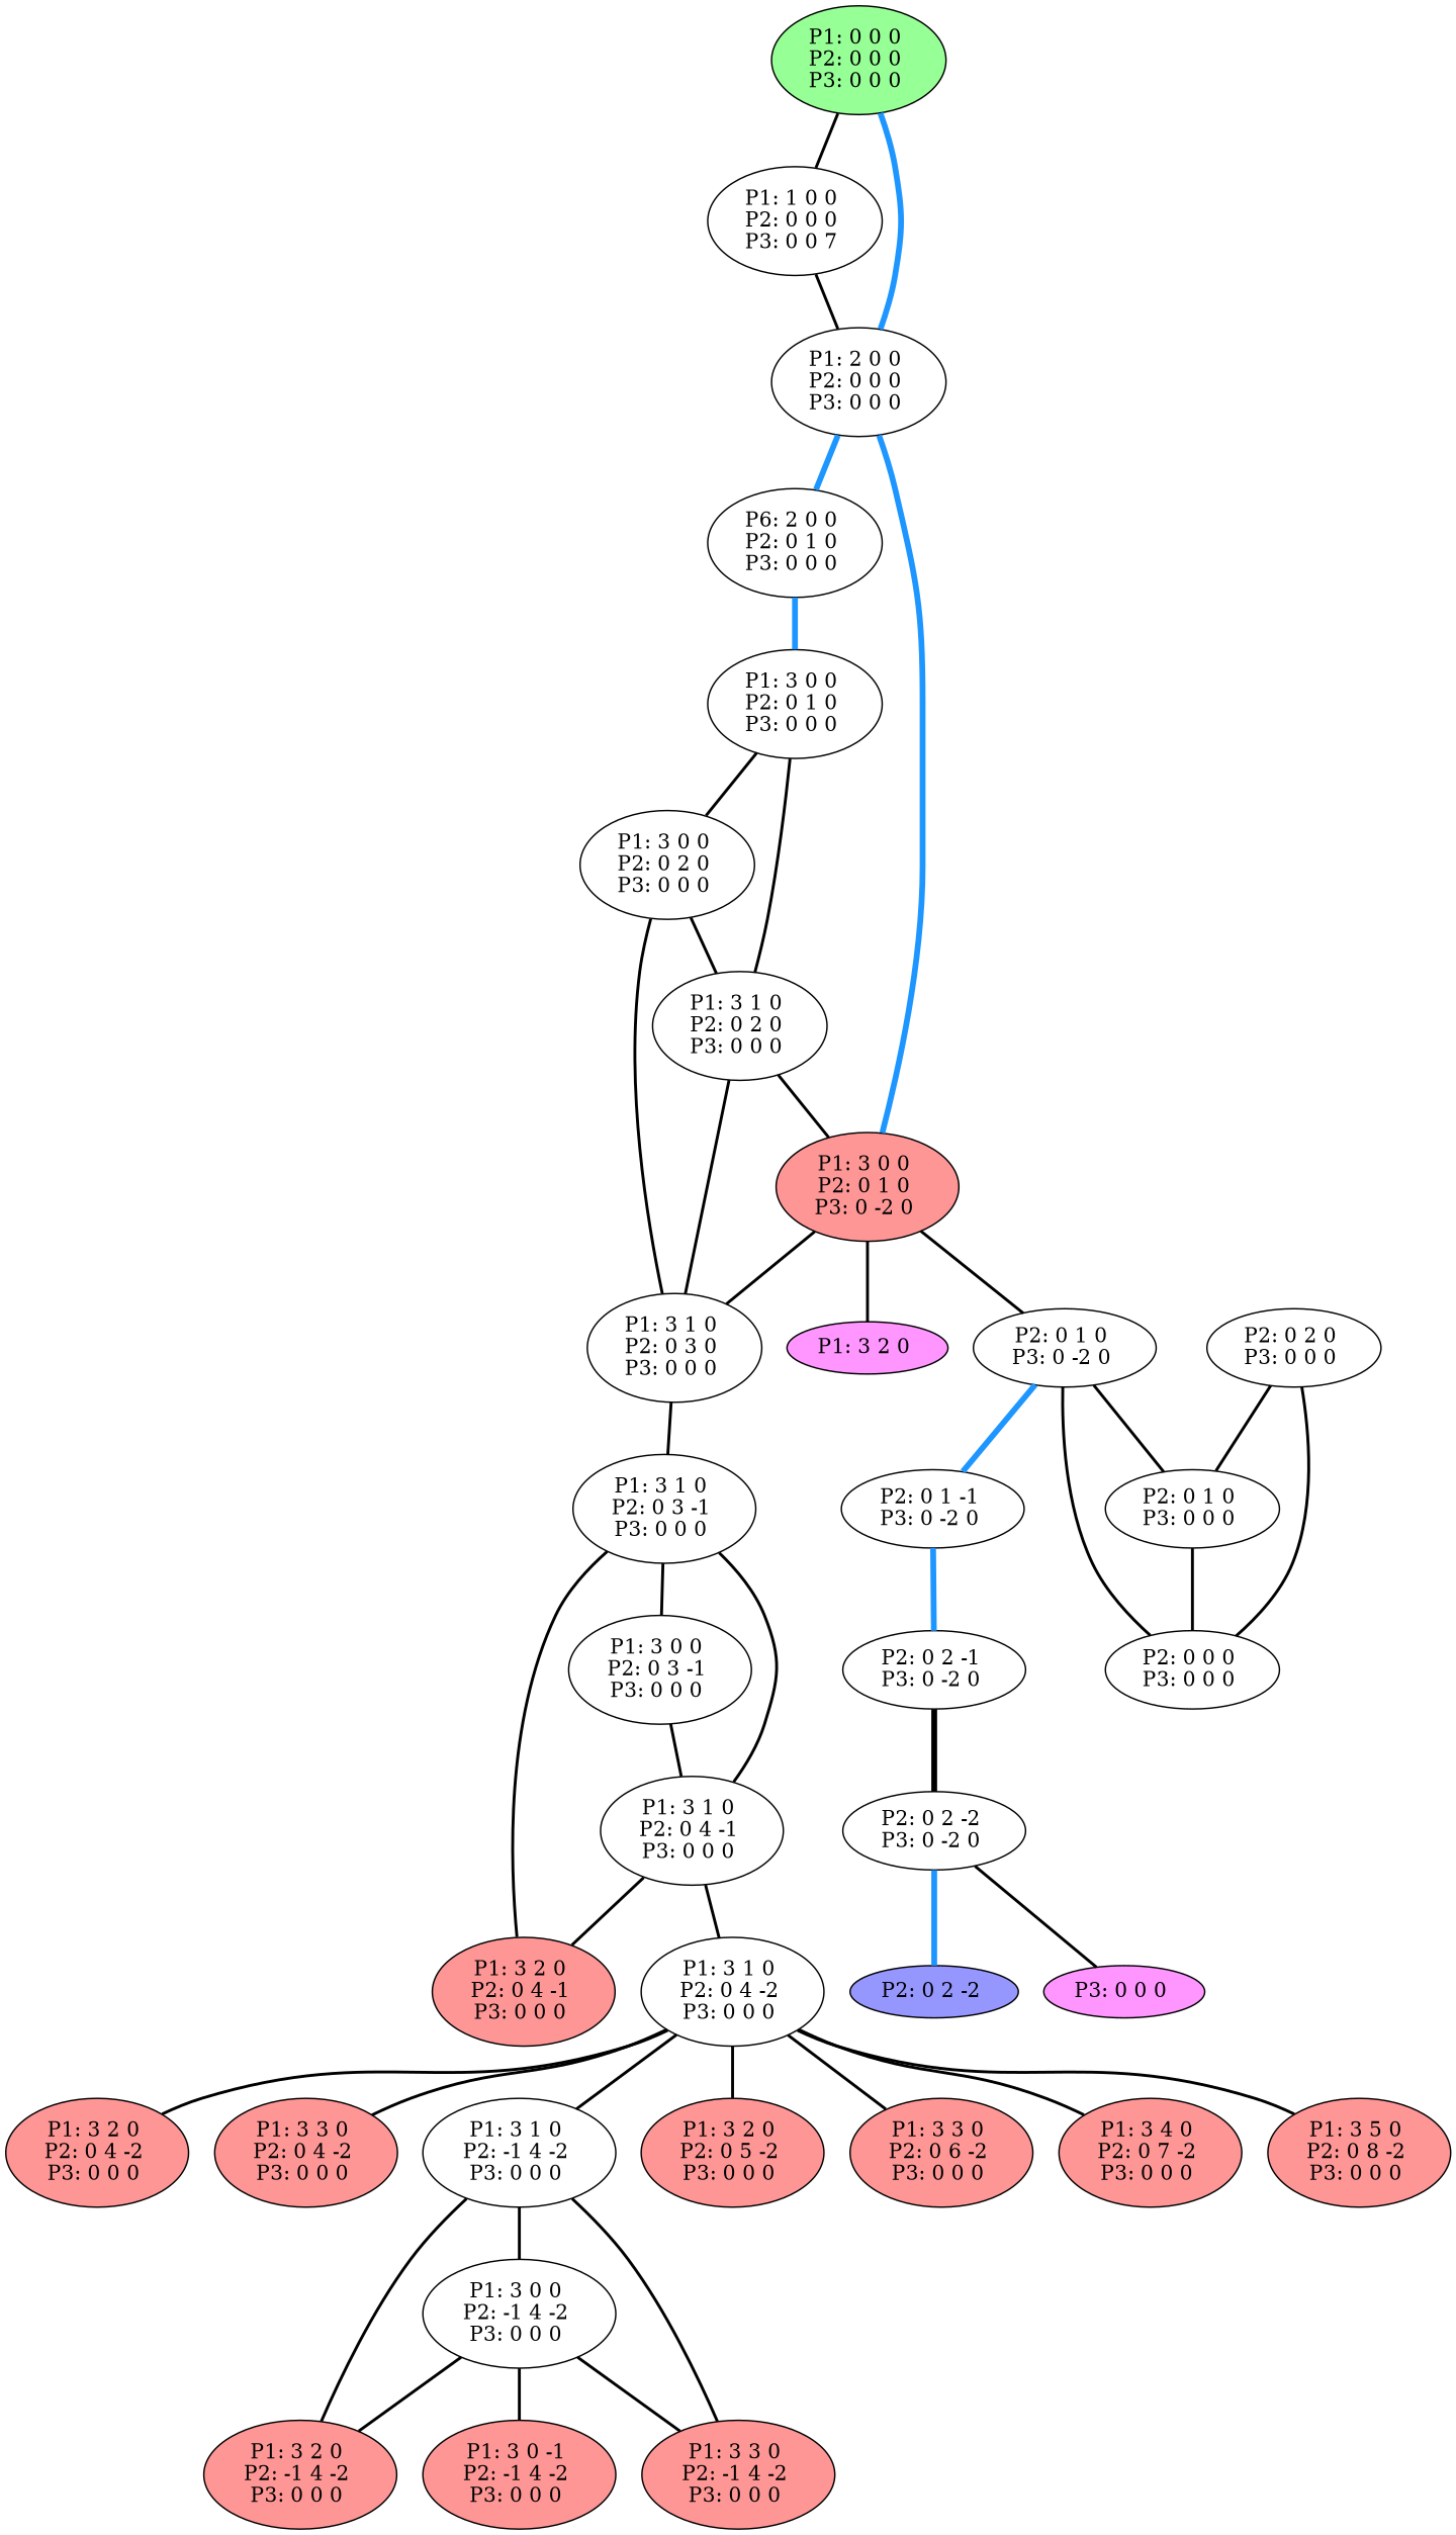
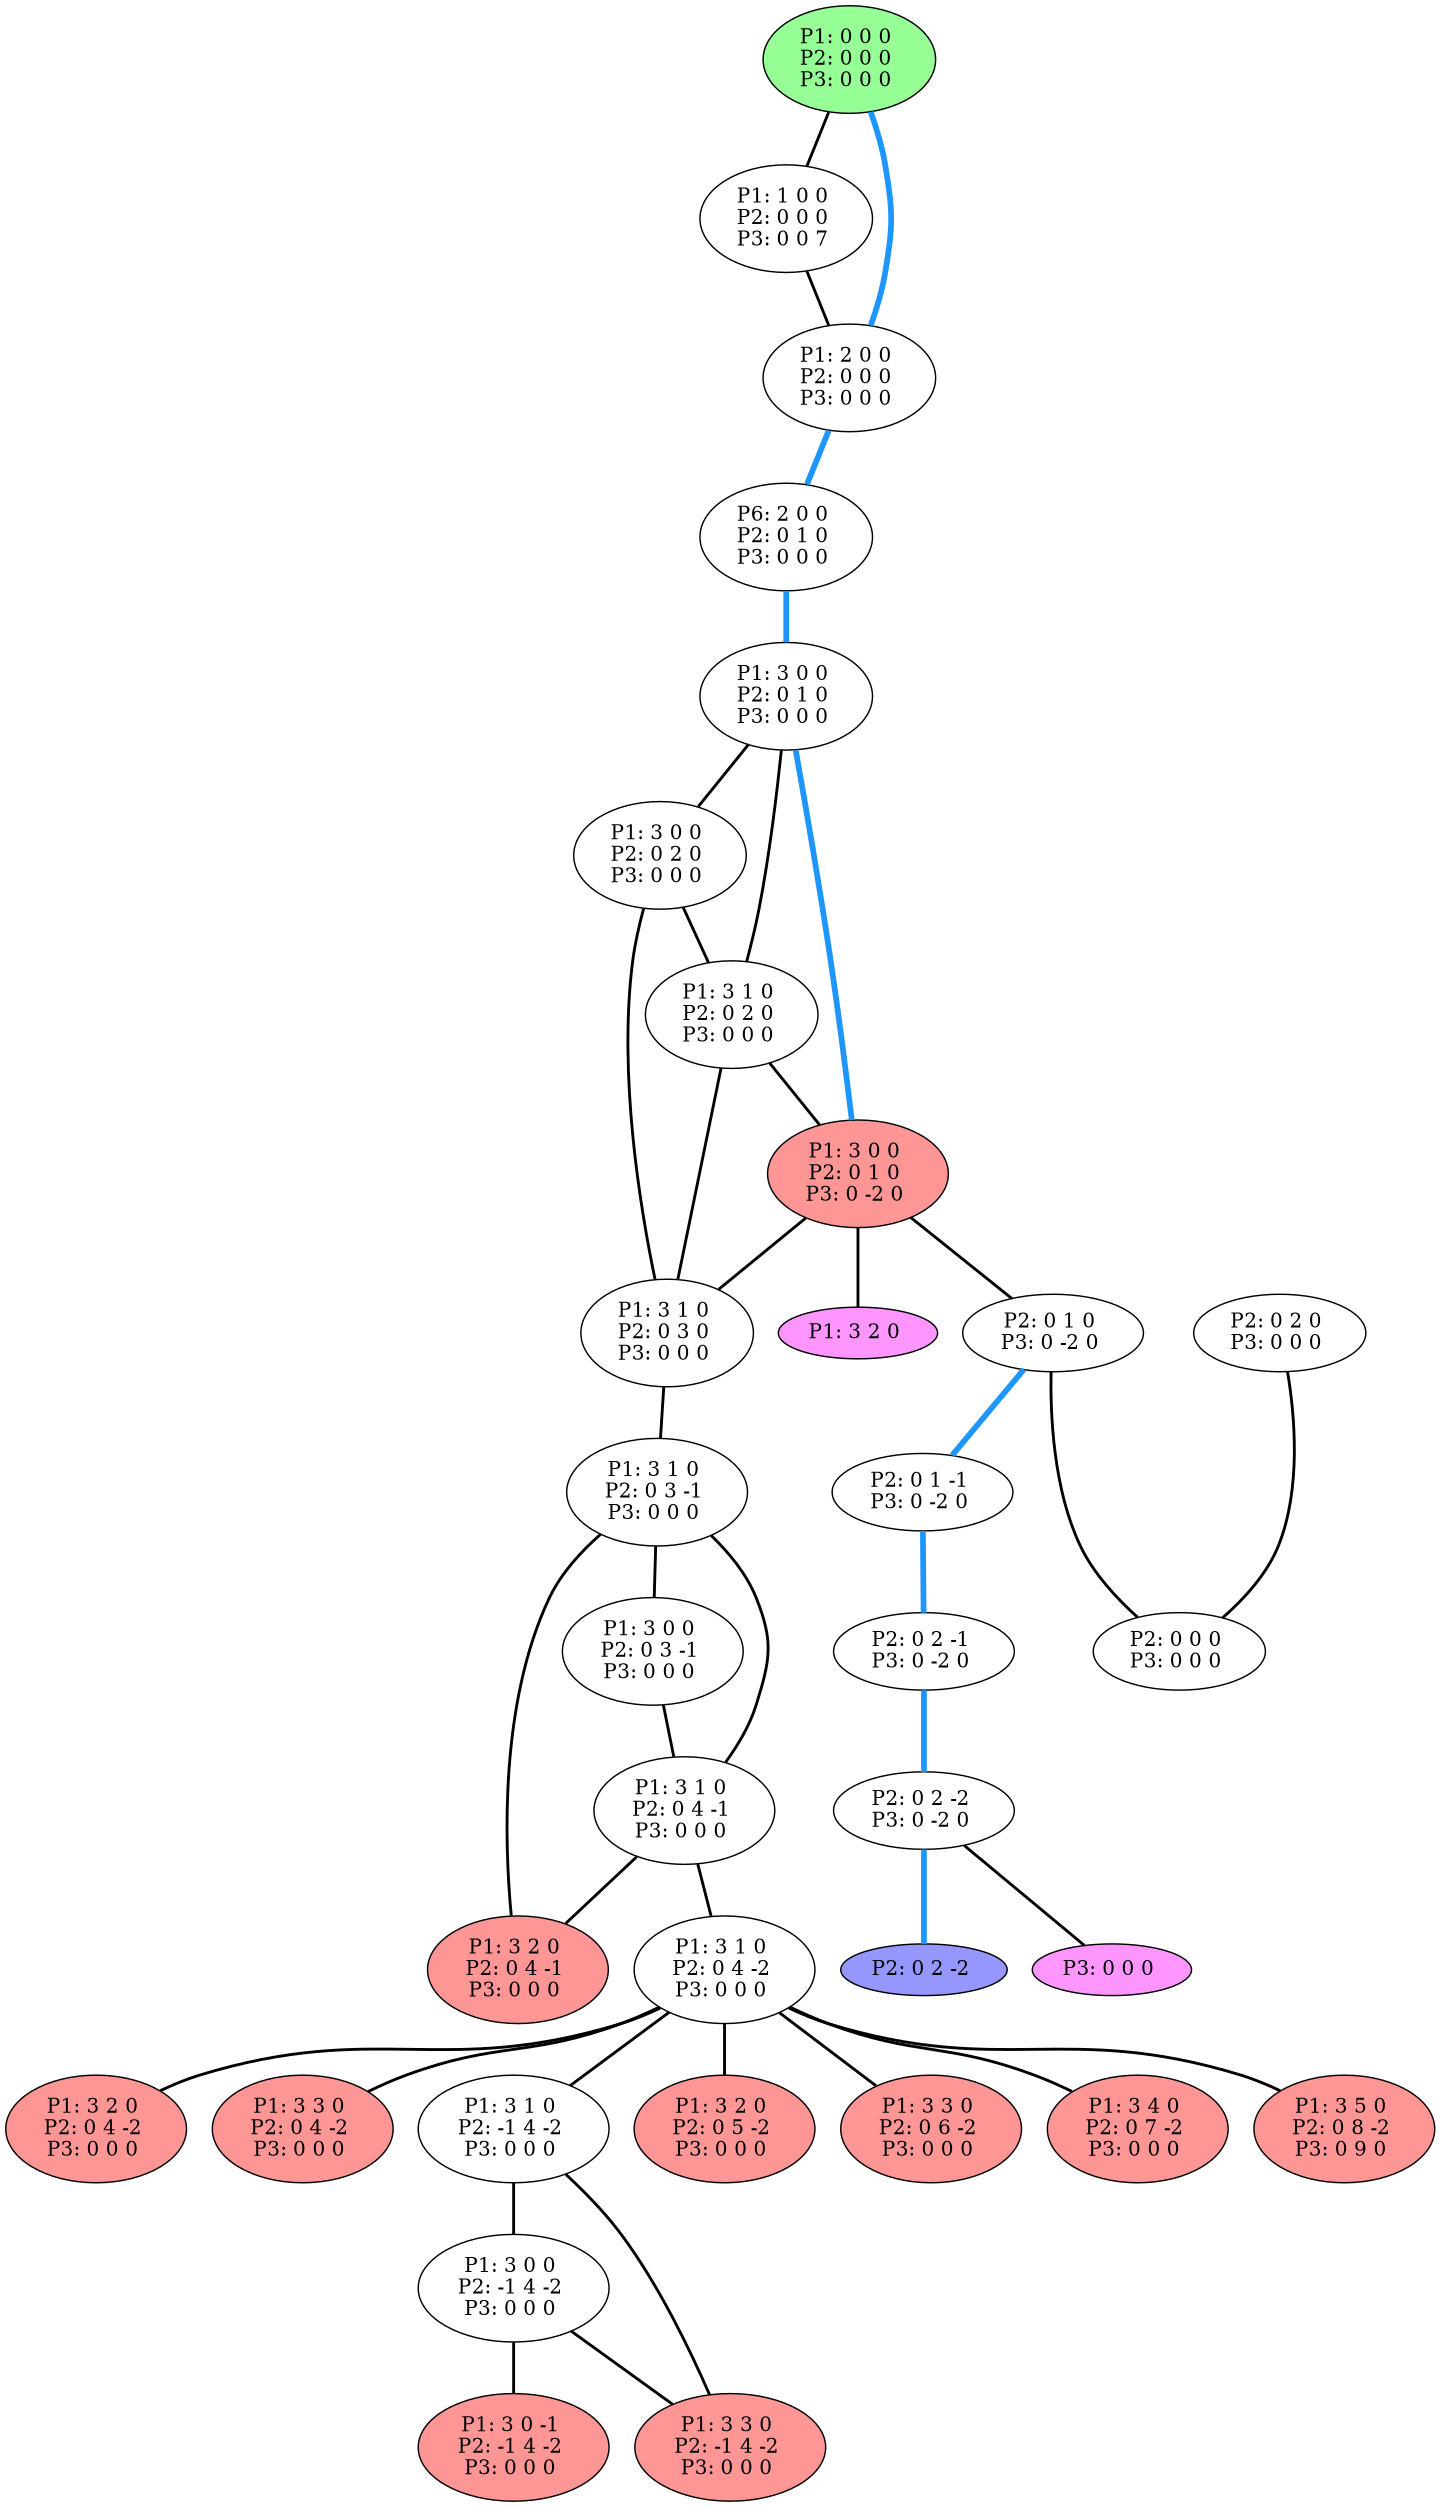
  graph {
    color=black
    edge [color=black style=bold]
    n1 [fillcolor="#96FF96" label="P1: 0 0 0 \nP2: 0 0 0 \nP3: 0 0 0 \n" style=filled]
    n2 [label="P1: 1 0 0 \nP2: 0 0 0 \nP3: 0 0 7 \n"]
    n3 [label="P1: 2 0 0 \nP2: 0 0 0 \nP3: 0 0 0 \n"]
    n4 [label="P6: 2 0 0 \nP2: 0 1 0 \nP3: 0 0 0 \n"]
    n5 [label="P1: 3 0 0 \nP2: 0 1 0 \nP3: 0 0 0 \n"]
    n6 [label="P1: 3 0 0 \nP2: 0 2 0 \nP3: 0 0 0 \n"]
    n7 [label="P1: 3 1 0 \nP2: 0 2 0 \nP3: 0 0 0 \n"]
    n8 [fillcolor="#FF9696" label="P1: 3 0 0 \nP2: 0 1 0 \nP3: 0 -2 0 \n" style=filled]
    n9 [label="P1: 3 1 0 \nP2: 0 3 0 \nP3: 0 0 0 \n"]
    n10 [fillcolor="#FF96FF" label="P1: 3 2 0 \n" style=filled]
    n11 [label="P2: 0 1 0 \nP3: 0 -2 0 \n"]
    n12 [label="P1: 3 1 0 \nP2: 0 3 -1 \nP3: 0 0 0 \n"]
-   n13 [label="P2: 0 1 0 \nP3: 0 0 0 \n"]
    n14 [label="P2: 0 0 0 \nP3: 0 0 0 \n"]
    n15 [label="P2: 0 1 -1 \nP3: 0 -2 0 \n"]
    n16 [label="P1: 3 0 0 \nP2: 0 3 -1 \nP3: 0 0 0 \n"]
    n17 [label="P1: 3 1 0 \nP2: 0 4 -1 \nP3: 0 0 0 \n"]
    n18 [fillcolor="#FF9696" label="P1: 3 2 0 \nP2: 0 4 -1 \nP3: 0 0 0 \n" style=filled]
    n19 [label="P1: 3 1 0 \nP2: 0 4 -2 \nP3: 0 0 0 \n"]
    n20 [fillcolor="#FF9696" label="P1: 3 2 0 \nP2: 0 4 -2 \nP3: 0 0 0 \n" style=filled]
    n21 [fillcolor="#FF9696" label="P1: 3 3 0 \nP2: 0 4 -2 \nP3: 0 0 0 \n" style=filled]
    n22 [label="P1: 3 1 0 \nP2: -1 4 -2 \nP3: 0 0 0 \n"]
    n23 [fillcolor="#FF9696" label="P1: 3 2 0 \nP2: 0 5 -2 \nP3: 0 0 0 \n" style=filled]
    n24 [fillcolor="#FF9696" label="P1: 3 3 0 \nP2: 0 6 -2 \nP3: 0 0 0 \n" style=filled]
    n25 [fillcolor="#FF9696" label="P1: 3 4 0 \nP2: 0 7 -2 \nP3: 0 0 0 \n" style=filled]
-   n26 [fillcolor="#FF9696" label="P1: 3 5 0 \nP2: 0 8 -2 \nP3: 0 0 0 \n" style=filled]
+   n26 [fillcolor="#FF9696" label="P1: 3 5 0 \nP2: 0 8 -2 \nP3: 0 9 0 \n" style=filled]
    n27 [label="P1: 3 0 0 \nP2: -1 4 -2 \nP3: 0 0 0 \n"]
-   n28 [fillcolor="#FF9696" label="P1: 3 2 0 \nP2: -1 4 -2 \nP3: 0 0 0 \n" style=filled]
    n29 [fillcolor="#FF9696" label="P1: 3 3 0 \nP2: -1 4 -2 \nP3: 0 0 0 \n" style=filled]
    n30 [fillcolor="#FF9696" label="P1: 3 0 -1 \nP2: -1 4 -2 \nP3: 0 0 0 \n" style=filled]
    n31 [label="P2: 0 2 0 \nP3: 0 0 0 \n"]
    n32 [label="P2: 0 2 -1 \nP3: 0 -2 0 \n"]
    n33 [label="P2: 0 2 -2 \nP3: 0 -2 0 \n"]
    n34 [fillcolor="#9696FF" label="P2: 0 2 -2 \n" style=filled]
    n35 [fillcolor="#FF96FF" label="P3: 0 0 0 \n" style=filled]
    n1 -- n2
    n1 -- n3 [color="#1E96FF" penwidth=4.0]
    n2 -- n3
    n3 -- n4 [color="#1E96FF" penwidth=4.0]
    n4 -- n5 [color="#1E96FF" penwidth=4.0]
    n5 -- n6
    n5 -- n7
-   n3 -- n8 [color="#1E96FF" penwidth=4.0]
+   n5 -- n8 [color="#1E96FF" penwidth=4.0]
    n6 -- n7
    n6 -- n9
    n7 -- n8
    n7 -- n9
    n8 -- n9
    n8 -- n10
    n8 -- n11
    n9 -- n12
-   n11 -- n13
    n11 -- n14
    n11 -- n15 [color="#1E96FF" penwidth=4.0]
    n12 -- n16
    n12 -- n17
    n12 -- n18
-   n13 -- n14
    n15 -- n32 [color="#1E96FF" penwidth=4.0]
    n16 -- n17
    n17 -- n18
    n17 -- n19
    n19 -- n20
    n19 -- n21
    n19 -- n22
    n19 -- n23
    n19 -- n24
    n19 -- n25
    n19 -- n26
    n22 -- n27
-   n22 -- n28
    n22 -- n29
-   n27 -- n28
    n27 -- n29
    n27 -- n30
-   n31 -- n13
    n31 -- n14
-   n32 -- n33 [penwidth=4.0]
+   n32 -- n33 [color="#1E96FF" penwidth=4.0]
    n33 -- n34 [color="#1E96FF" penwidth=4.0]
    n33 -- n35
  }
